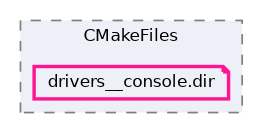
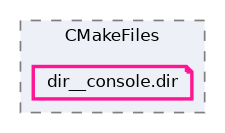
  digraph {
    compound=true
    fontname="DejaVu Sans"
-   n1 [color=deeppink fillcolor="#edf0f7" fontname="DejaVu Sans" fontsize=10 height=0.2 label="drivers__console.dir" shape=note style="filled,bold" width=0.4]
+   n1 [color=deeppink fillcolor="#edf0f7" fontname="DejaVu Sans" fontsize=10 height=0.2 label="dir__console.dir" shape=note style="filled,bold" width=0.4]
    subgraph cluster_1 {
      bgcolor="#edf0f7"
      fontsize=10
      label=CMakeFiles
      pencolor=grey50
      style="filled,dashed"
      n1
    }
  }
